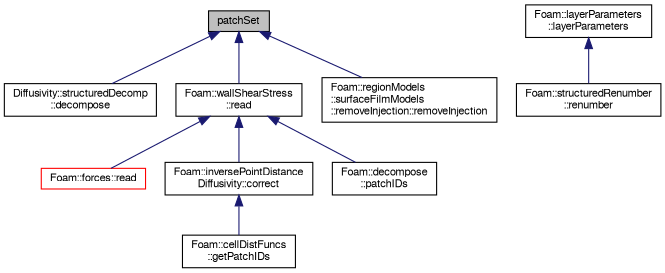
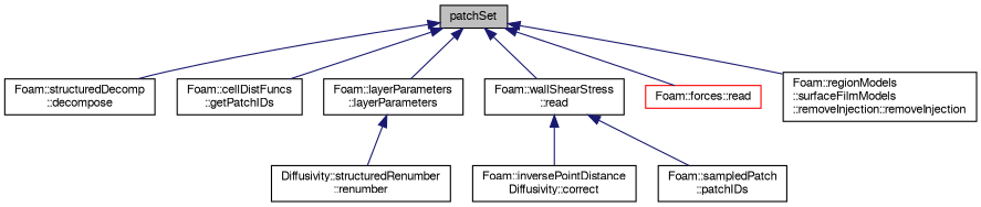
  digraph {
    rankdir=TB
    node [color=black fontname=FreeSans fontsize=10 shape=record]
    edge [color=midnightblue dir=back fontname=FreeSans fontsize=10 labelfontname=FreeSans labelfontsize=10 style=solid]
    n1 [fillcolor=grey75 fontcolor=black height=0.2 label=patchSet style=filled width=0.4]
-   n2 [height=0.2 label="Diffusivity::structuredDecomp\l::decompose" width=0.4]
+   n2 [height=0.2 label="Foam::structuredDecomp\l::decompose" width=0.4]
    n3 [height=0.2 label="Foam::cellDistFuncs\l::getPatchIDs" width=0.4]
    n4 [height=0.2 label="Foam::layerParameters\l::layerParameters" width=0.4]
    n5 [height=0.2 label="Foam::wallShearStress\l::read" width=0.4]
    n6 [color=red height=0.2 label="Foam::forces::read" width=0.4]
    n7 [height=0.2 label="Foam::regionModels\l::surfaceFilmModels\l::removeInjection::removeInjection" width=0.4]
    n8 [height=0.2 label="Foam::inversePointDistance\lDiffusivity::correct" width=0.4]
-   n9 [height=0.2 label="Foam::structuredRenumber\l::renumber" width=0.4]
-   n10 [height=0.2 label="Foam::decompose\l::patchIDs" width=0.4]
+   n9 [height=0.2 label="Diffusivity::structuredRenumber\l::renumber" width=0.4]
+   n10 [height=0.2 label="Foam::sampledPatch\l::patchIDs" width=0.4]
    n1 -> n2
-   n8 -> n3
+   n1 -> n3
+   n1 -> n4
    n1 -> n5
-   n5 -> n6
+   n1 -> n6
    n1 -> n7
    n4 -> n9
    n5 -> n8
    n5 -> n10
  }
